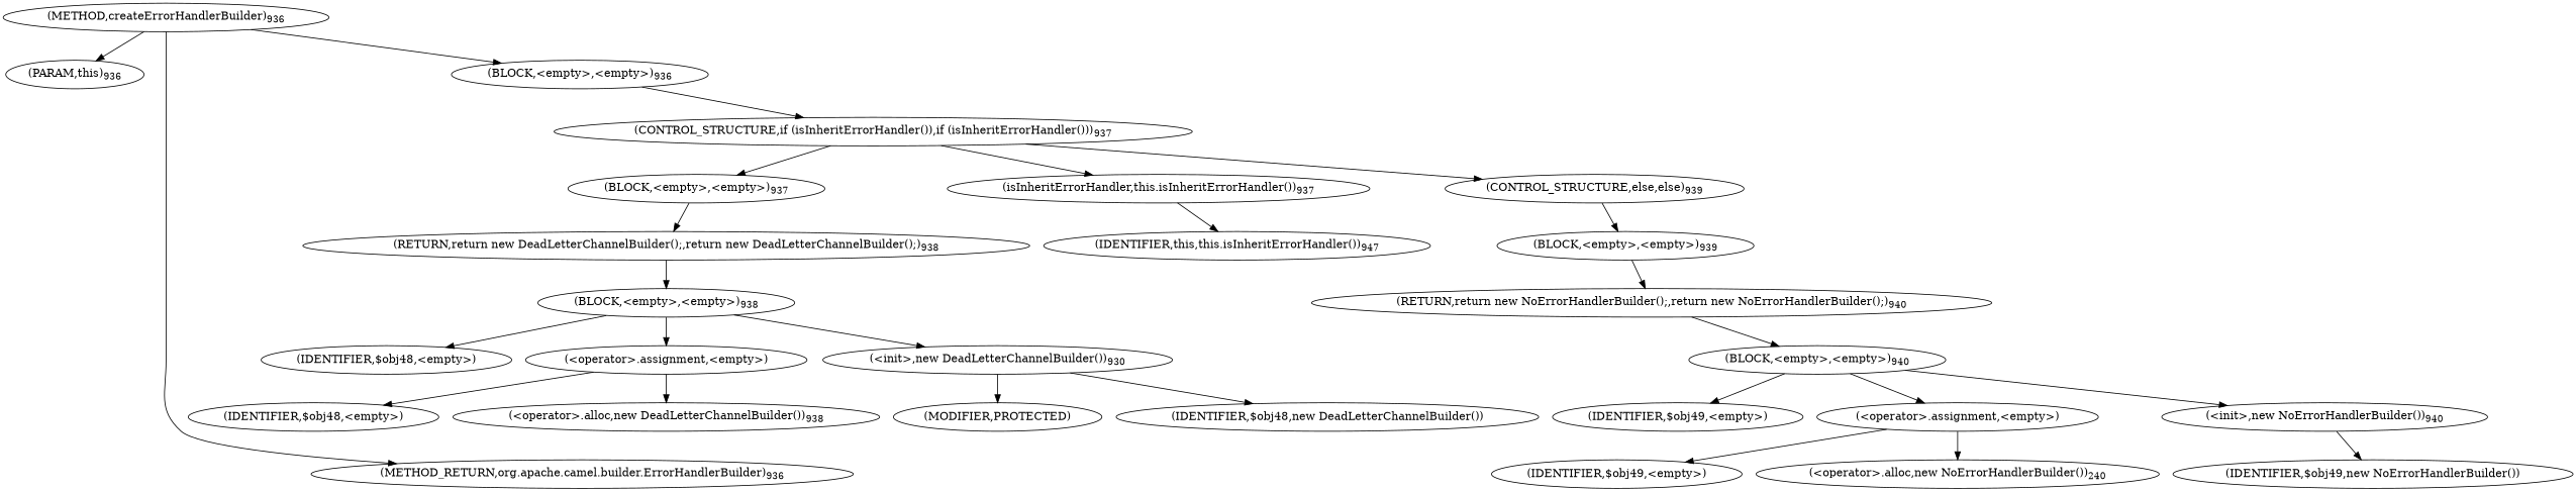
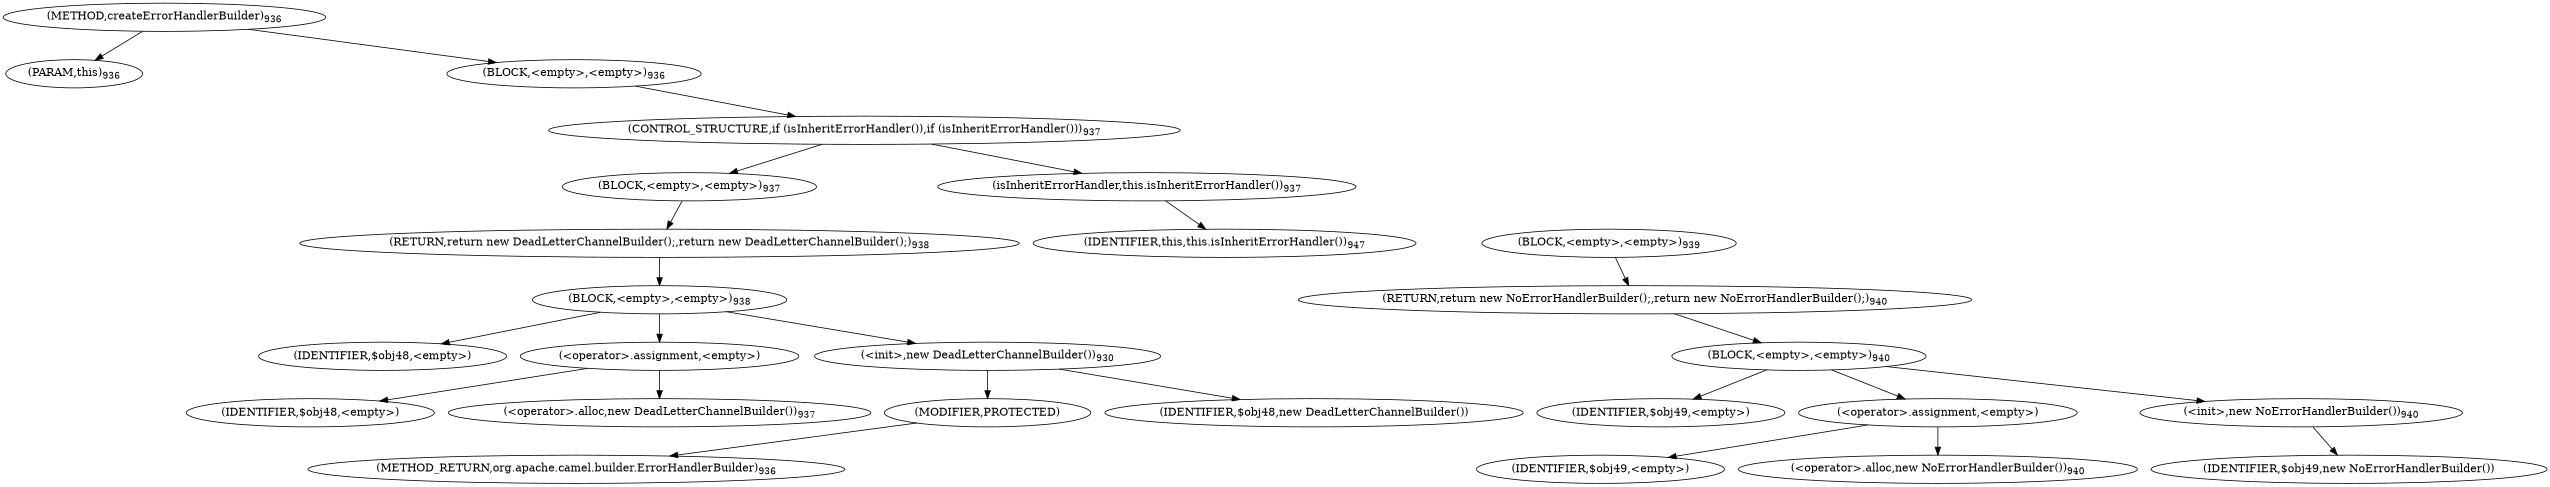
  digraph {
    n1 [label=<(METHOD,createErrorHandlerBuilder)<SUB>936</SUB>>]
    n2 [label=<(PARAM,this)<SUB>936</SUB>>]
    n3 [label=<(BLOCK,&lt;empty&gt;,&lt;empty&gt;)<SUB>936</SUB>>]
    n4 [label=<(METHOD_RETURN,org.apache.camel.builder.ErrorHandlerBuilder)<SUB>936</SUB>>]
    n5 [label=<(CONTROL_STRUCTURE,if (isInheritErrorHandler()),if (isInheritErrorHandler()))<SUB>937</SUB>>]
    n6 [label=<(MODIFIER,PROTECTED)>]
    n7 [label=<(isInheritErrorHandler,this.isInheritErrorHandler())<SUB>937</SUB>>]
    n8 [label=<(BLOCK,&lt;empty&gt;,&lt;empty&gt;)<SUB>937</SUB>>]
-   n9 [label=<(CONTROL_STRUCTURE,else,else)<SUB>939</SUB>>]
    n10 [label=<(IDENTIFIER,this,this.isInheritErrorHandler())<SUB>947</SUB>>]
    n11 [label=<(RETURN,return new DeadLetterChannelBuilder();,return new DeadLetterChannelBuilder();)<SUB>938</SUB>>]
    n12 [label=<(BLOCK,&lt;empty&gt;,&lt;empty&gt;)<SUB>939</SUB>>]
    n13 [label=<(BLOCK,&lt;empty&gt;,&lt;empty&gt;)<SUB>938</SUB>>]
    n14 [label=<(&lt;operator&gt;.assignment,&lt;empty&gt;)>]
    n15 [label=<(&lt;init&gt;,new DeadLetterChannelBuilder())<SUB>930</SUB>>]
    n16 [label=<(IDENTIFIER,$obj48,&lt;empty&gt;)>]
    n17 [label=<(IDENTIFIER,$obj48,&lt;empty&gt;)>]
-   n18 [label=<(&lt;operator&gt;.alloc,new DeadLetterChannelBuilder())<SUB>938</SUB>>]
+   n18 [label=<(&lt;operator&gt;.alloc,new DeadLetterChannelBuilder())<SUB>937</SUB>>]
    n19 [label=<(IDENTIFIER,$obj48,new DeadLetterChannelBuilder())>]
    n20 [label=<(RETURN,return new NoErrorHandlerBuilder();,return new NoErrorHandlerBuilder();)<SUB>940</SUB>>]
    n21 [label=<(BLOCK,&lt;empty&gt;,&lt;empty&gt;)<SUB>940</SUB>>]
    n22 [label=<(&lt;operator&gt;.assignment,&lt;empty&gt;)>]
    n23 [label=<(&lt;init&gt;,new NoErrorHandlerBuilder())<SUB>940</SUB>>]
    n24 [label=<(IDENTIFIER,$obj49,&lt;empty&gt;)>]
    n25 [label=<(IDENTIFIER,$obj49,&lt;empty&gt;)>]
-   n26 [label=<(&lt;operator&gt;.alloc,new NoErrorHandlerBuilder())<SUB>240</SUB>>]
+   n26 [label=<(&lt;operator&gt;.alloc,new NoErrorHandlerBuilder())<SUB>940</SUB>>]
    n27 [label=<(IDENTIFIER,$obj49,new NoErrorHandlerBuilder())>]
    n1 -> n2
    n1 -> n3
-   n1 -> n4
+   n6 -> n4
    n3 -> n5
    n5 -> n7
    n5 -> n8
-   n5 -> n9
    n7 -> n10
    n8 -> n11
-   n9 -> n12
    n11 -> n13
    n12 -> n20
    n13 -> n14
    n13 -> n15
    n13 -> n16
    n14 -> n17
    n14 -> n18
    n15 -> n6
    n15 -> n19
    n20 -> n21
    n21 -> n22
    n21 -> n23
    n21 -> n24
    n22 -> n25
    n22 -> n26
    n23 -> n27
  }
